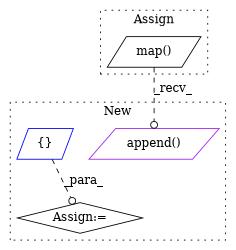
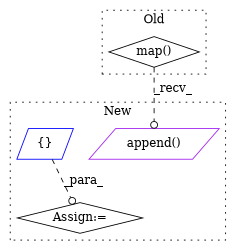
  digraph {
    node [a=75 color=black shape=parallelogram]
    edge [arrowhead=odot style=dashed]
    n1 [color=purple l="17,1" label="append()" s="2988,3008"]
    n2 [a=68 l=3 label="Assign:=" s=2490 shape=diamond]
    n3 [a=59 color=blue l="2,1" label="{}" s="2493,2493"]
-   n4 [l="7,1" label="map()" s="1394,1438"]
+   n4 [l="7,1" label="map()" s="1394,1438" shape=diamond]
    subgraph cluster_1 {
      label=New
      style=dotted
      n1
      n2
      n3
    }
    subgraph cluster_2 {
-     label=Assign
+     label=Old
      style=dotted
      n4
    }
    n3 -> n2 [label=_para_]
    n4 -> n1 [label=_recv_]
  }
